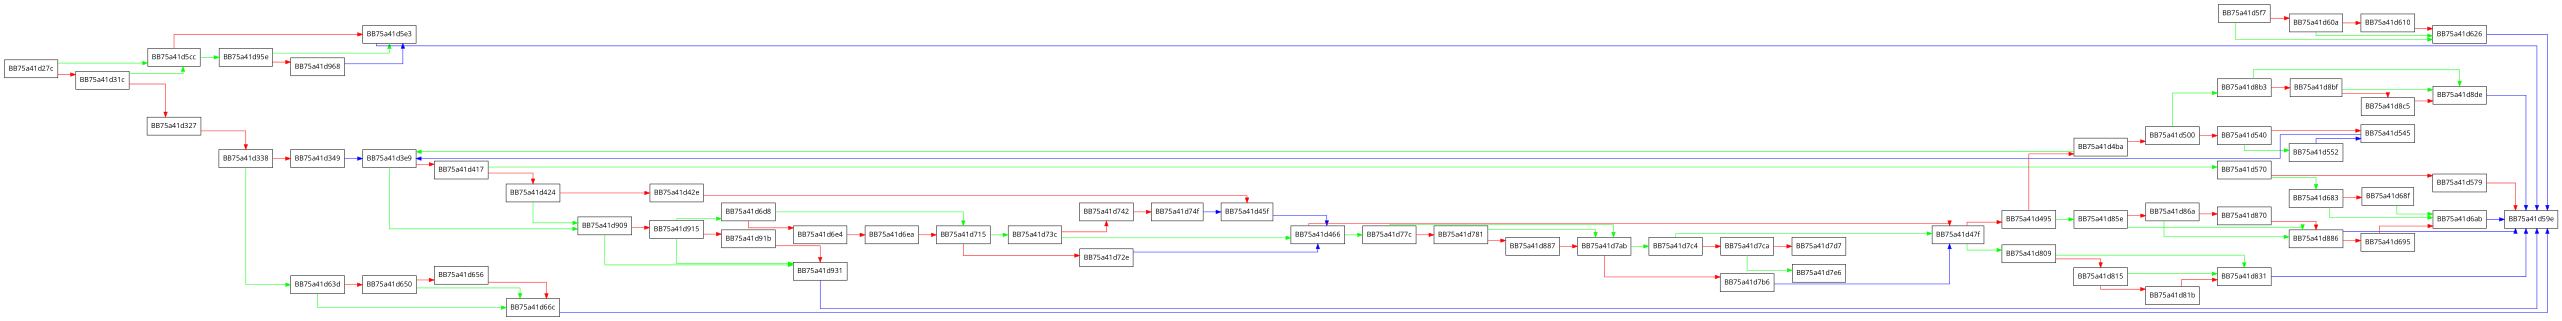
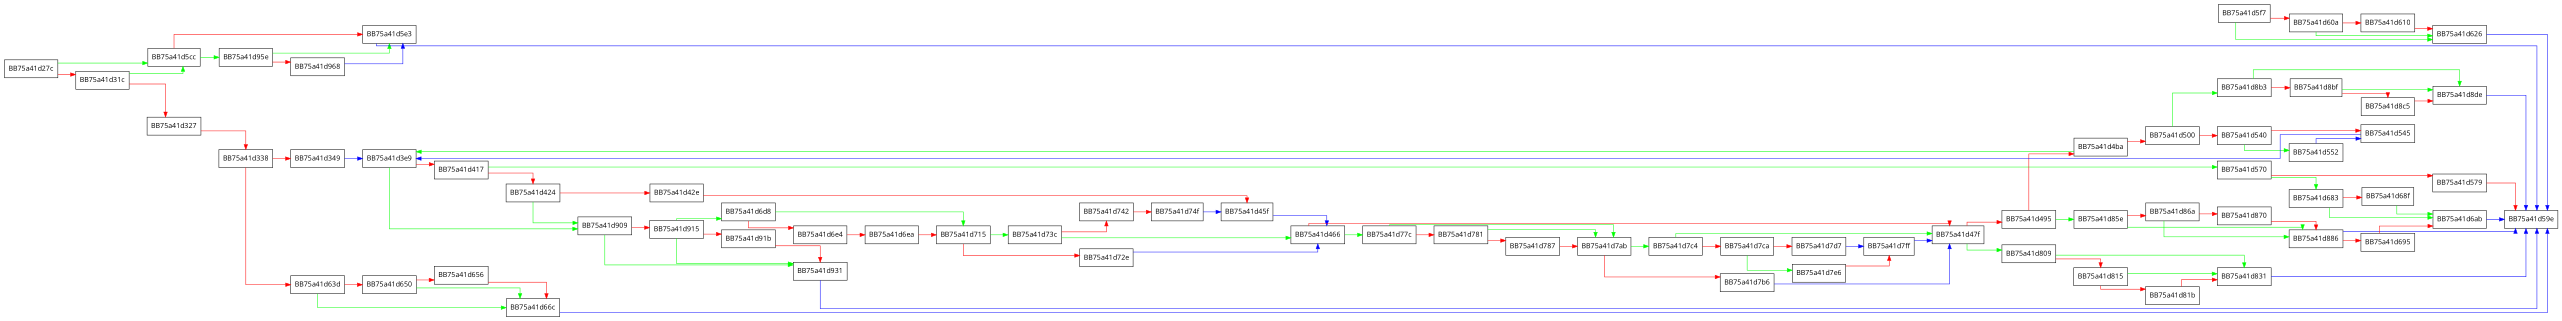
  digraph {
    fontname="Open Sans"
    rankdir=LR
    splines=ortho
    node [fontname="Open Sans" shape=box]
    edge [color=red fontname="Open Sans"]
    BB75a41d27c
    BB75a41d5cc
    BB75a41d31c
    BB75a41d95e
    BB75a41d5e3
    BB75a41d327
    BB75a41d968
    BB75a41d59e
    BB75a41d338
    BB75a41d5f7
    BB75a41d626
    BB75a41d60a
    BB75a41d63d
    BB75a41d349
    BB75a41d610
    BB75a41d66c
    BB75a41d650
    BB75a41d3e9
    BB75a41d656
    BB75a41d909
    BB75a41d417
    BB75a41d931
    BB75a41d915
    BB75a41d570
    BB75a41d424
    BB75a41d6d8
    BB75a41d91b
    BB75a41d683
    BB75a41d579
    BB75a41d42e
    BB75a41d6ab
    BB75a41d68f
    BB75a41d45f
    BB75a41d715
    BB75a41d6e4
    BB75a41d466
    BB75a41d73c
    BB75a41d72e
    BB75a41d6ea
    BB75a41d77c
    BB75a41d47f
    BB75a41d7ab
    BB75a41d781
    BB75a41d809
    BB75a41d495
    BB75a41d7c4
    BB75a41d7b6
-   BB75a41d787 [label=BB75a41d887]
+   BB75a41d787
    BB75a41d831
    BB75a41d815
    BB75a41d85e
    BB75a41d4ba
    BB75a41d81b
    BB75a41d886
    BB75a41d86a
    BB75a41d500
    BB75a41d695
    BB75a41d870
    BB75a41d8b3
    BB75a41d540
    BB75a41d8de
    BB75a41d8bf
    BB75a41d552
    BB75a41d545
    BB75a41d8c5
    BB75a41d742
    BB75a41d74f
    BB75a41d7ca
    BB75a41d7e6
    BB75a41d7d7
+   BB75a41d7ff
    BB75a41d27c -> BB75a41d5cc [color=green]
    BB75a41d27c -> BB75a41d31c
    BB75a41d5cc -> BB75a41d95e [color=green]
    BB75a41d5cc -> BB75a41d5e3
    BB75a41d31c -> BB75a41d5cc [color=green]
    BB75a41d31c -> BB75a41d327
    BB75a41d95e -> BB75a41d5e3 [color=green]
    BB75a41d95e -> BB75a41d968
    BB75a41d5e3 -> BB75a41d59e [color=blue]
    BB75a41d327 -> BB75a41d338
    BB75a41d968 -> BB75a41d5e3 [color=blue]
-   BB75a41d338 -> BB75a41d63d [color=green]
+   BB75a41d338 -> BB75a41d63d
    BB75a41d338 -> BB75a41d349
    BB75a41d5f7 -> BB75a41d626 [color=green]
    BB75a41d5f7 -> BB75a41d60a
    BB75a41d626 -> BB75a41d59e [color=blue]
    BB75a41d60a -> BB75a41d626 [color=green]
    BB75a41d60a -> BB75a41d610
    BB75a41d63d -> BB75a41d66c [color=green]
    BB75a41d63d -> BB75a41d650
    BB75a41d349 -> BB75a41d3e9 [color=blue]
    BB75a41d610 -> BB75a41d626
    BB75a41d66c -> BB75a41d59e [color=blue]
    BB75a41d650 -> BB75a41d66c [color=green]
    BB75a41d650 -> BB75a41d656
    BB75a41d3e9 -> BB75a41d909 [color=green]
    BB75a41d3e9 -> BB75a41d417
    BB75a41d656 -> BB75a41d66c
    BB75a41d909 -> BB75a41d931 [color=green]
    BB75a41d909 -> BB75a41d915
    BB75a41d417 -> BB75a41d570 [color=green]
    BB75a41d417 -> BB75a41d424
    BB75a41d931 -> BB75a41d59e [color=blue]
    BB75a41d915 -> BB75a41d931 [color=green]
    BB75a41d915 -> BB75a41d6d8 [color=green]
    BB75a41d915 -> BB75a41d91b
    BB75a41d570 -> BB75a41d683 [color=green]
    BB75a41d570 -> BB75a41d579
    BB75a41d424 -> BB75a41d909 [color=green]
    BB75a41d424 -> BB75a41d42e
    BB75a41d6d8 -> BB75a41d715 [color=green]
    BB75a41d6d8 -> BB75a41d6e4
    BB75a41d91b -> BB75a41d931
    BB75a41d683 -> BB75a41d6ab [color=green]
    BB75a41d683 -> BB75a41d68f
    BB75a41d579 -> BB75a41d59e
    BB75a41d42e -> BB75a41d45f
    BB75a41d6ab -> BB75a41d59e [color=blue]
    BB75a41d68f -> BB75a41d6ab [color=green]
    BB75a41d45f -> BB75a41d466 [color=blue]
    BB75a41d715 -> BB75a41d73c [color=green]
    BB75a41d715 -> BB75a41d72e
    BB75a41d6e4 -> BB75a41d6ea
    BB75a41d466 -> BB75a41d77c [color=green]
    BB75a41d466 -> BB75a41d47f
    BB75a41d73c -> BB75a41d466 [color=green]
    BB75a41d73c -> BB75a41d742
    BB75a41d72e -> BB75a41d466 [color=blue]
    BB75a41d6ea -> BB75a41d715
    BB75a41d77c -> BB75a41d7ab [color=green]
    BB75a41d77c -> BB75a41d781
    BB75a41d47f -> BB75a41d809 [color=green]
    BB75a41d47f -> BB75a41d495
    BB75a41d7ab -> BB75a41d7c4 [color=green]
    BB75a41d7ab -> BB75a41d7b6
    BB75a41d781 -> BB75a41d7ab [color=green]
    BB75a41d781 -> BB75a41d787
    BB75a41d809 -> BB75a41d831 [color=green]
    BB75a41d809 -> BB75a41d815
    BB75a41d495 -> BB75a41d85e [color=green]
    BB75a41d495 -> BB75a41d4ba
    BB75a41d7c4 -> BB75a41d47f [color=green]
    BB75a41d7c4 -> BB75a41d7ca
    BB75a41d7b6 -> BB75a41d47f [color=blue]
    BB75a41d787 -> BB75a41d7ab
    BB75a41d831 -> BB75a41d59e [color=blue]
    BB75a41d815 -> BB75a41d831 [color=green]
    BB75a41d815 -> BB75a41d81b
    BB75a41d85e -> BB75a41d886 [color=green]
    BB75a41d85e -> BB75a41d86a
    BB75a41d4ba -> BB75a41d3e9 [color=green]
    BB75a41d4ba -> BB75a41d500
    BB75a41d81b -> BB75a41d831
    BB75a41d886 -> BB75a41d59e [color=blue]
    BB75a41d886 -> BB75a41d695
    BB75a41d86a -> BB75a41d886 [color=green]
    BB75a41d86a -> BB75a41d870
    BB75a41d500 -> BB75a41d8b3 [color=green]
    BB75a41d500 -> BB75a41d540
    BB75a41d695 -> BB75a41d6ab
    BB75a41d870 -> BB75a41d886
    BB75a41d8b3 -> BB75a41d8de [color=green]
    BB75a41d8b3 -> BB75a41d8bf
    BB75a41d540 -> BB75a41d552 [color=green]
    BB75a41d540 -> BB75a41d545
    BB75a41d8de -> BB75a41d59e [color=blue]
    BB75a41d8bf -> BB75a41d8de [color=green]
    BB75a41d8bf -> BB75a41d8c5
    BB75a41d552 -> BB75a41d545 [color=blue]
    BB75a41d545 -> BB75a41d3e9 [color=blue]
    BB75a41d8c5 -> BB75a41d8de
    BB75a41d742 -> BB75a41d74f
    BB75a41d74f -> BB75a41d45f [color=blue]
    BB75a41d7ca -> BB75a41d7e6 [color=green]
    BB75a41d7ca -> BB75a41d7d7
+   BB75a41d7e6 -> BB75a41d7ff
+   BB75a41d7d7 -> BB75a41d7ff [color=blue]
+   BB75a41d7ff -> BB75a41d47f [color=blue]
  }
